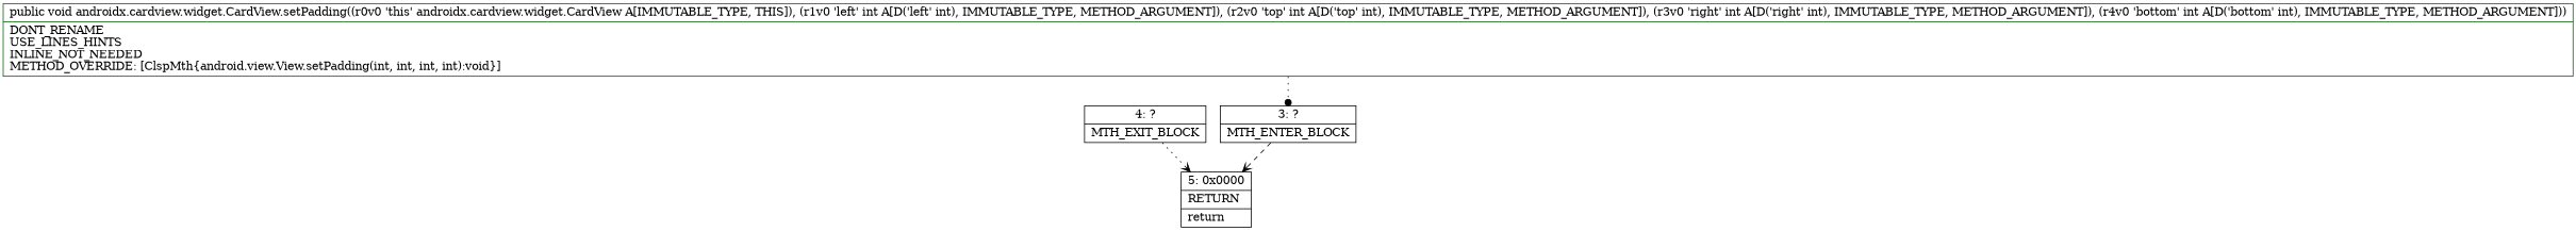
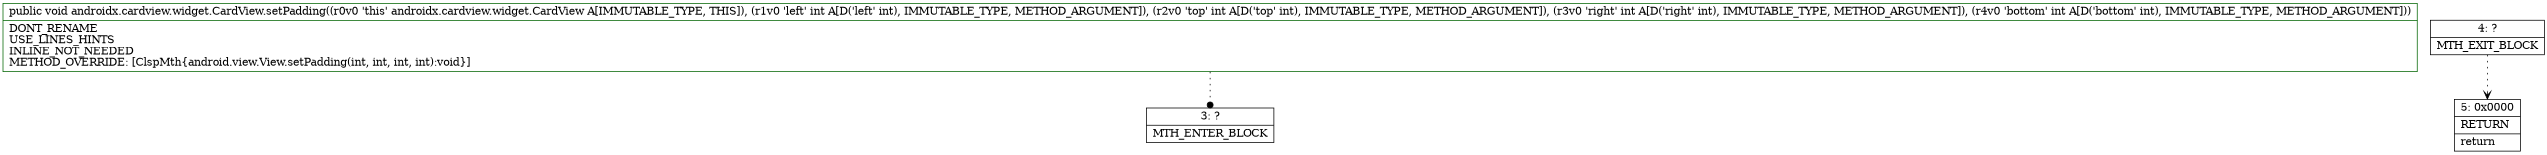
  digraph {
    node [color=black shape=record]
    edge [arrowhead=vee style=dotted]
    n1 [label="{3\:\ ?|MTH_ENTER_BLOCK\l}"]
    n2 [label="{5\:\ 0x0000|RETURN\l|return\l}"]
    n3 [label="{4\:\ ?|MTH_EXIT_BLOCK\l}"]
    n4 [color=darkgreen label="{public void androidx.cardview.widget.CardView.setPadding((r0v0 'this' androidx.cardview.widget.CardView A[IMMUTABLE_TYPE, THIS]), (r1v0 'left' int A[D('left' int), IMMUTABLE_TYPE, METHOD_ARGUMENT]), (r2v0 'top' int A[D('top' int), IMMUTABLE_TYPE, METHOD_ARGUMENT]), (r3v0 'right' int A[D('right' int), IMMUTABLE_TYPE, METHOD_ARGUMENT]), (r4v0 'bottom' int A[D('bottom' int), IMMUTABLE_TYPE, METHOD_ARGUMENT]))  | DONT_RENAME\lUSE_LINES_HINTS\lINLINE_NOT_NEEDED\lMETHOD_OVERRIDE: [ClspMth\{android.view.View.setPadding(int, int, int, int):void\}]\l}"]
-   n1 -> n2 [style=dashed]
    n3 -> n2
    n4 -> n1 [arrowhead=dot]
  }
